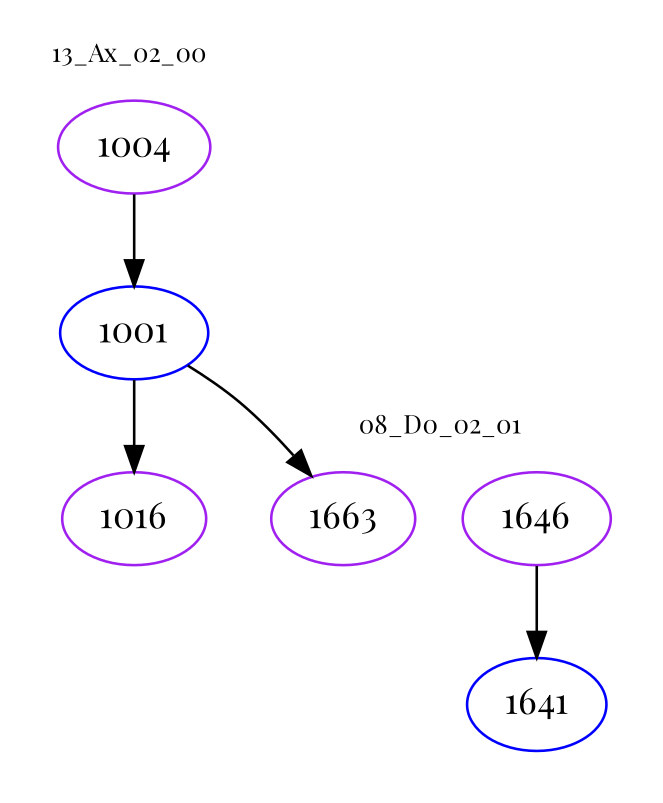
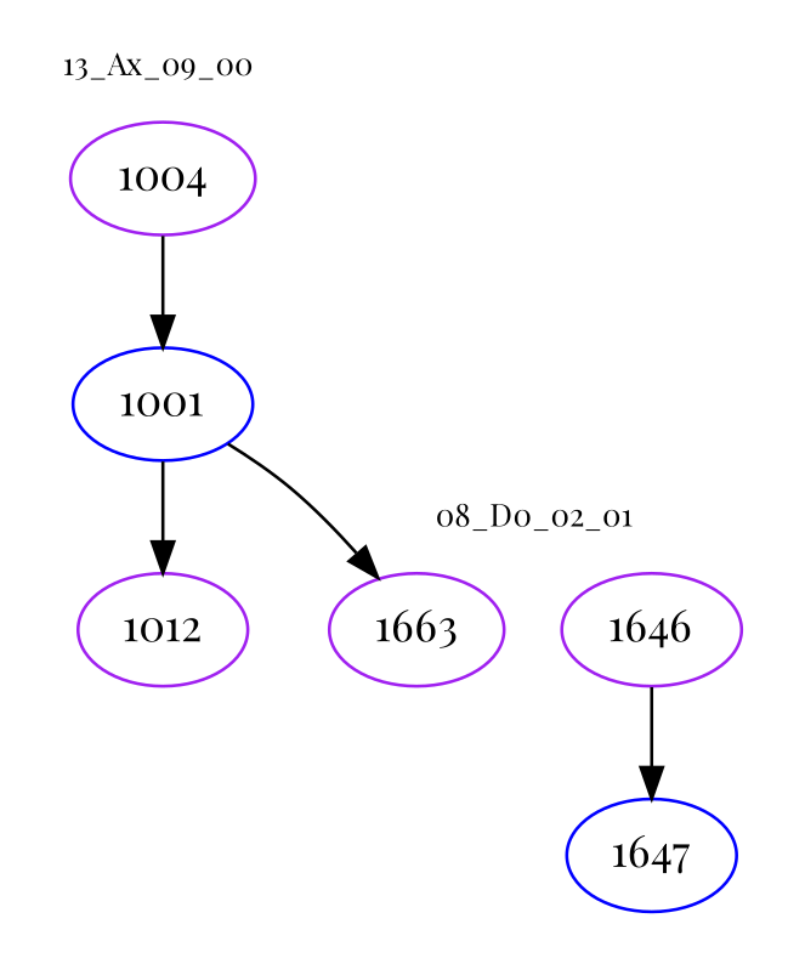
  digraph {
    fontname="Playfair Display"
    node [color=purple fontname="Playfair Display"]
    edge [color=black fontname="Playfair Display"]
    n1 [label=1004]
    n2 [color=blue label=1001]
-   n3 [label=1016]
+   n3 [label=1012]
    n4 [label=1646]
-   n5 [color=blue label=1641]
+   n5 [color=blue label=1647]
    n6 [label=1663]
    subgraph cluster_1 {
      color=white
      fontsize=10
-     label="13_Ax_02_00"
+     label="13_Ax_09_00"
      n1
      n2
      n3
    }
    subgraph cluster_2 {
      color=white
      fontsize=10
      label="08_D0_02_01"
      n4
      n5
      n6
    }
    n1 -> n2
    n2 -> n3
    n2 -> n6
    n4 -> n5
  }
